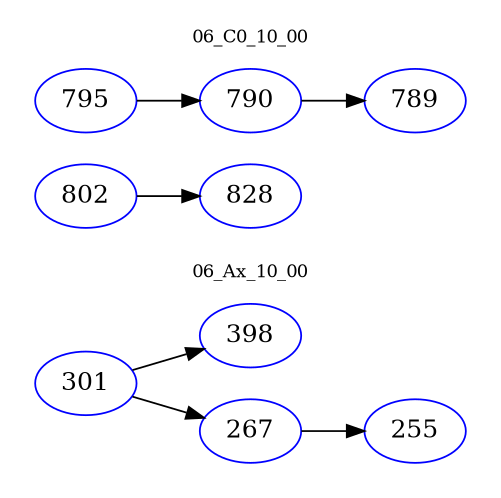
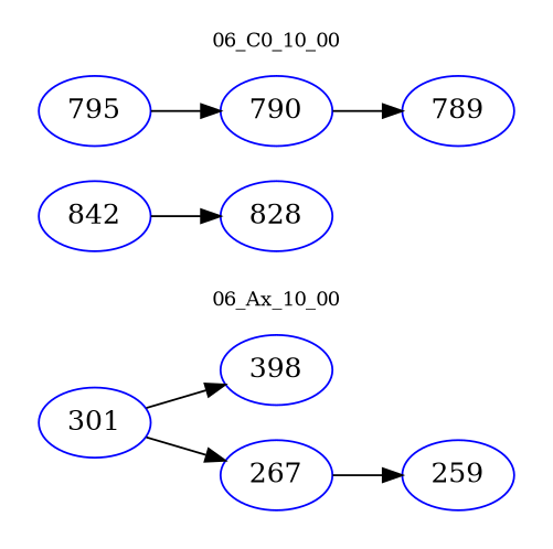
  digraph {
    rankdir=LR
    node [color=blue]
    edge [color=black]
    n1 [label=301]
    n2 [label=267]
    n3 [label=398]
-   n4 [label=255]
+   n4 [label=259]
    n5 [label=795]
    n6 [label=790]
-   n7 [label=802]
+   n7 [label=842]
    n8 [label=789]
    n9 [label=828]
    subgraph cluster_1 {
      color=white
      fontsize=10
      label="06_Ax_10_00"
      n1
      n2
      n3
      n4
    }
    subgraph cluster_2 {
      color=white
      fontsize=10
      label="06_C0_10_00"
      n5
      n6
      n7
      n8
      n9
    }
    n1 -> n2
    n1 -> n3
    n2 -> n4
    n5 -> n6
    n6 -> n8
    n7 -> n9
  }
